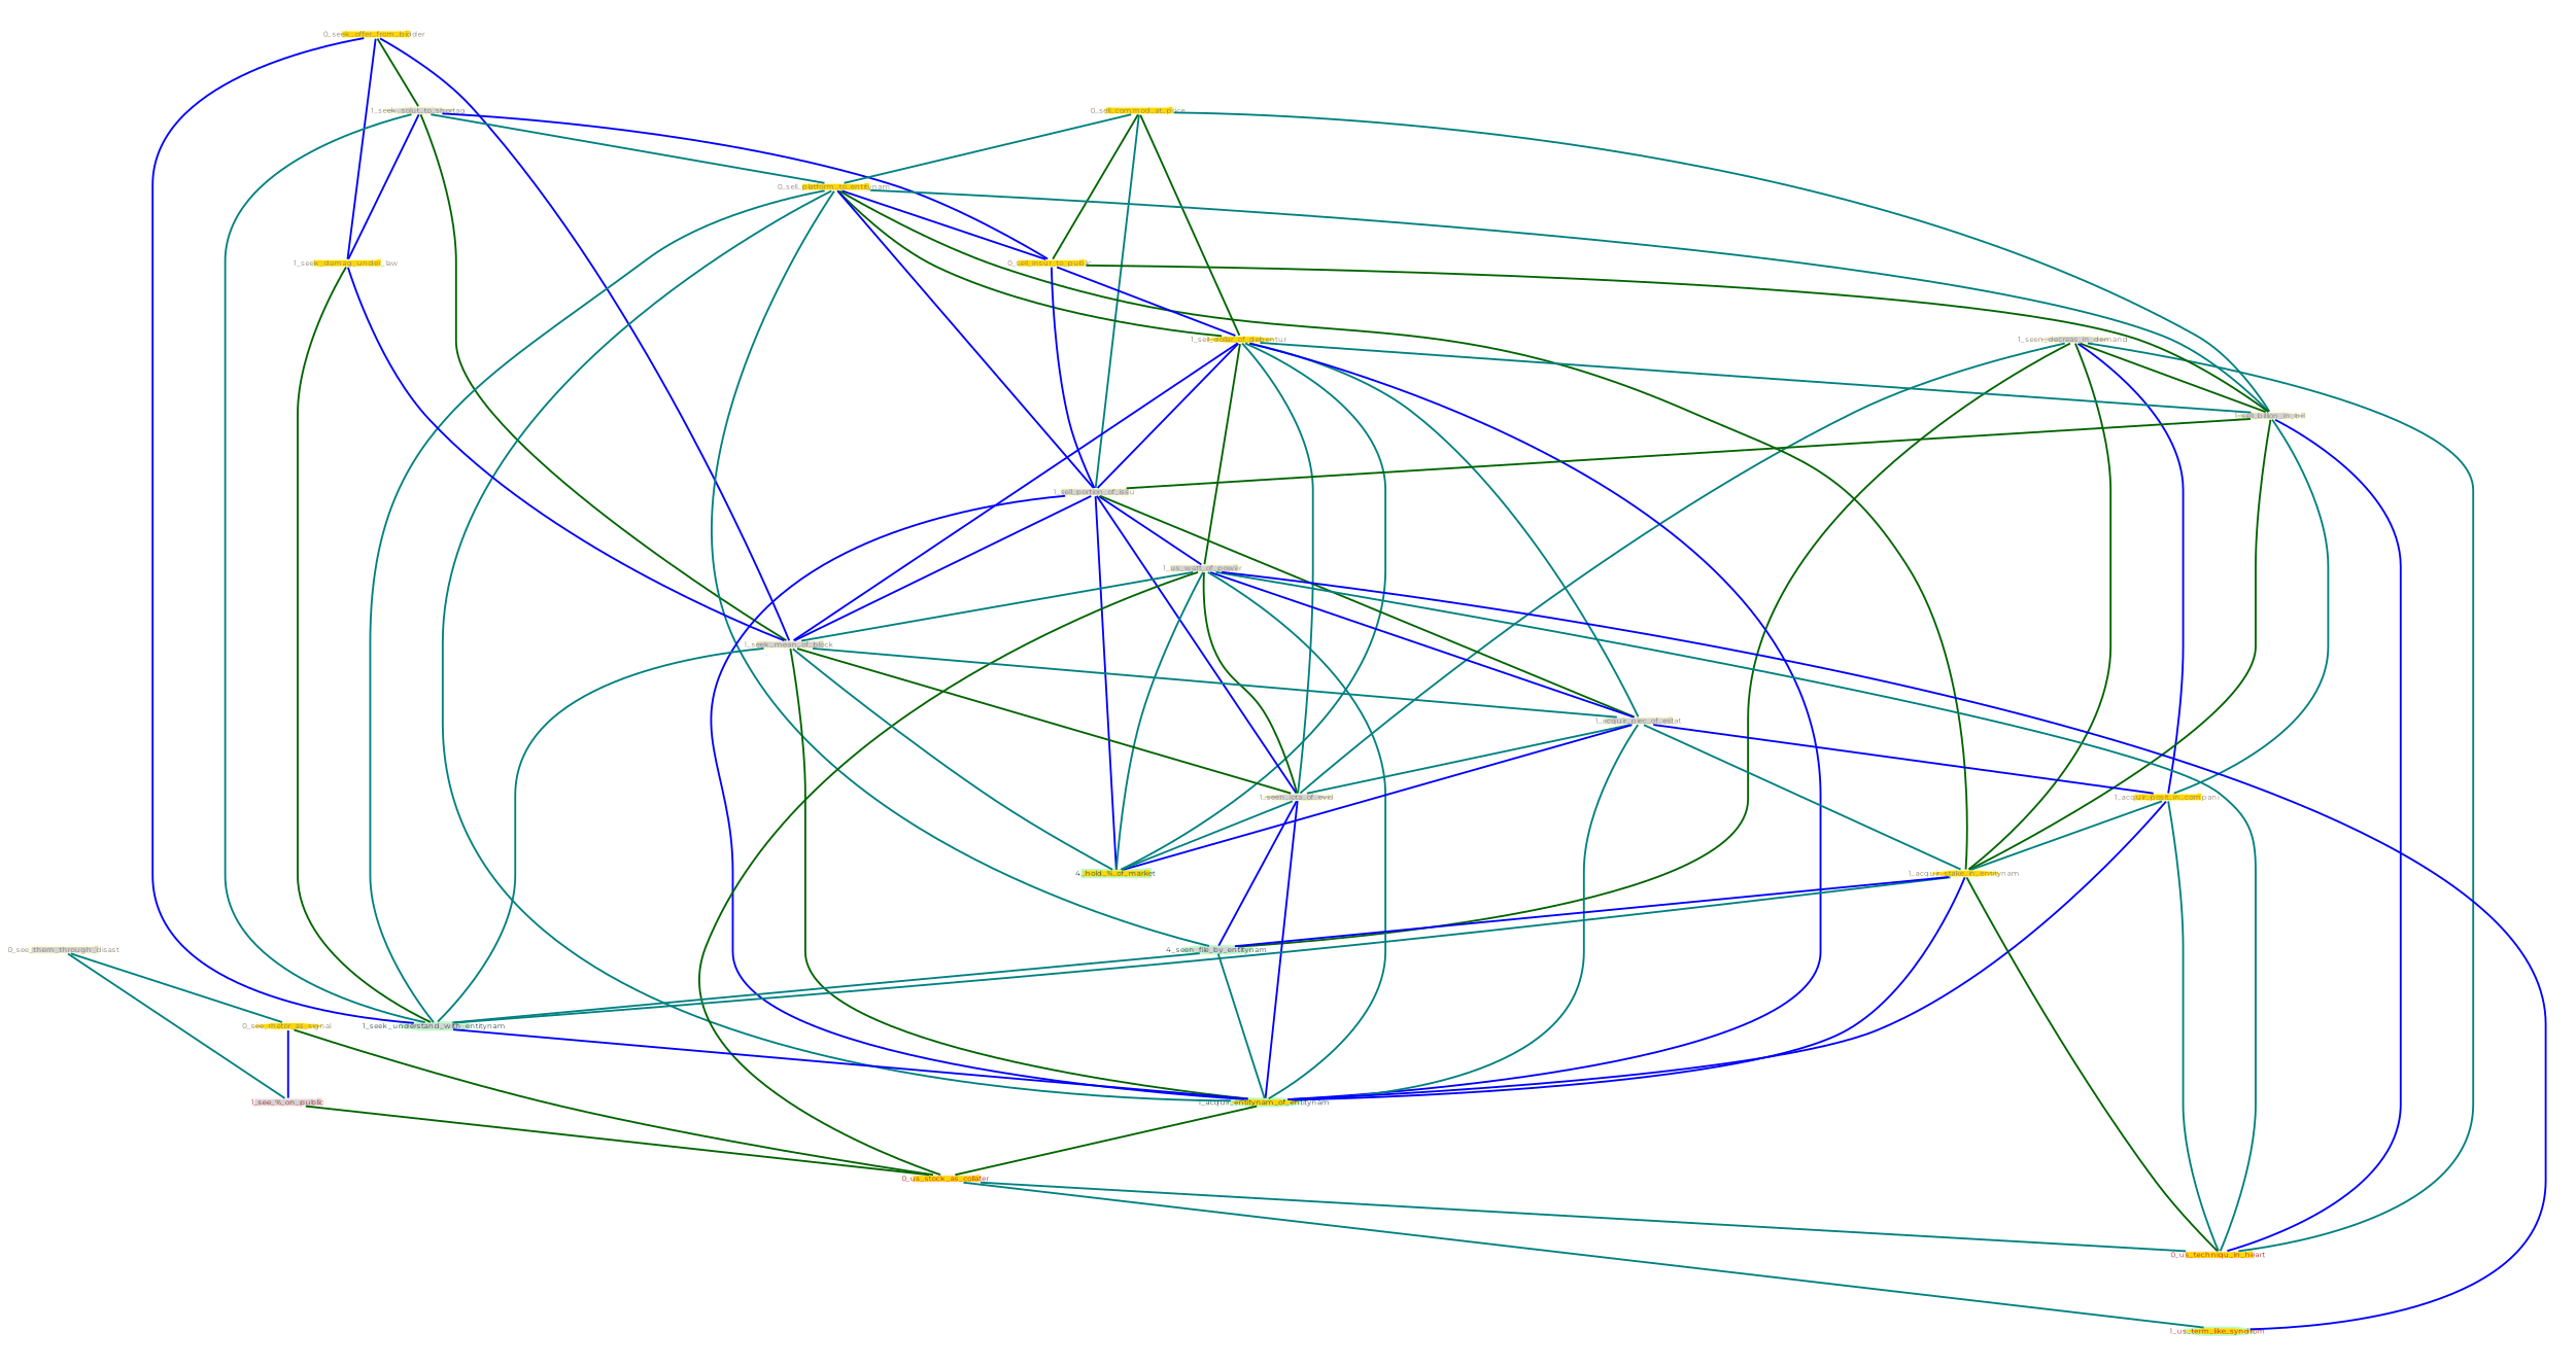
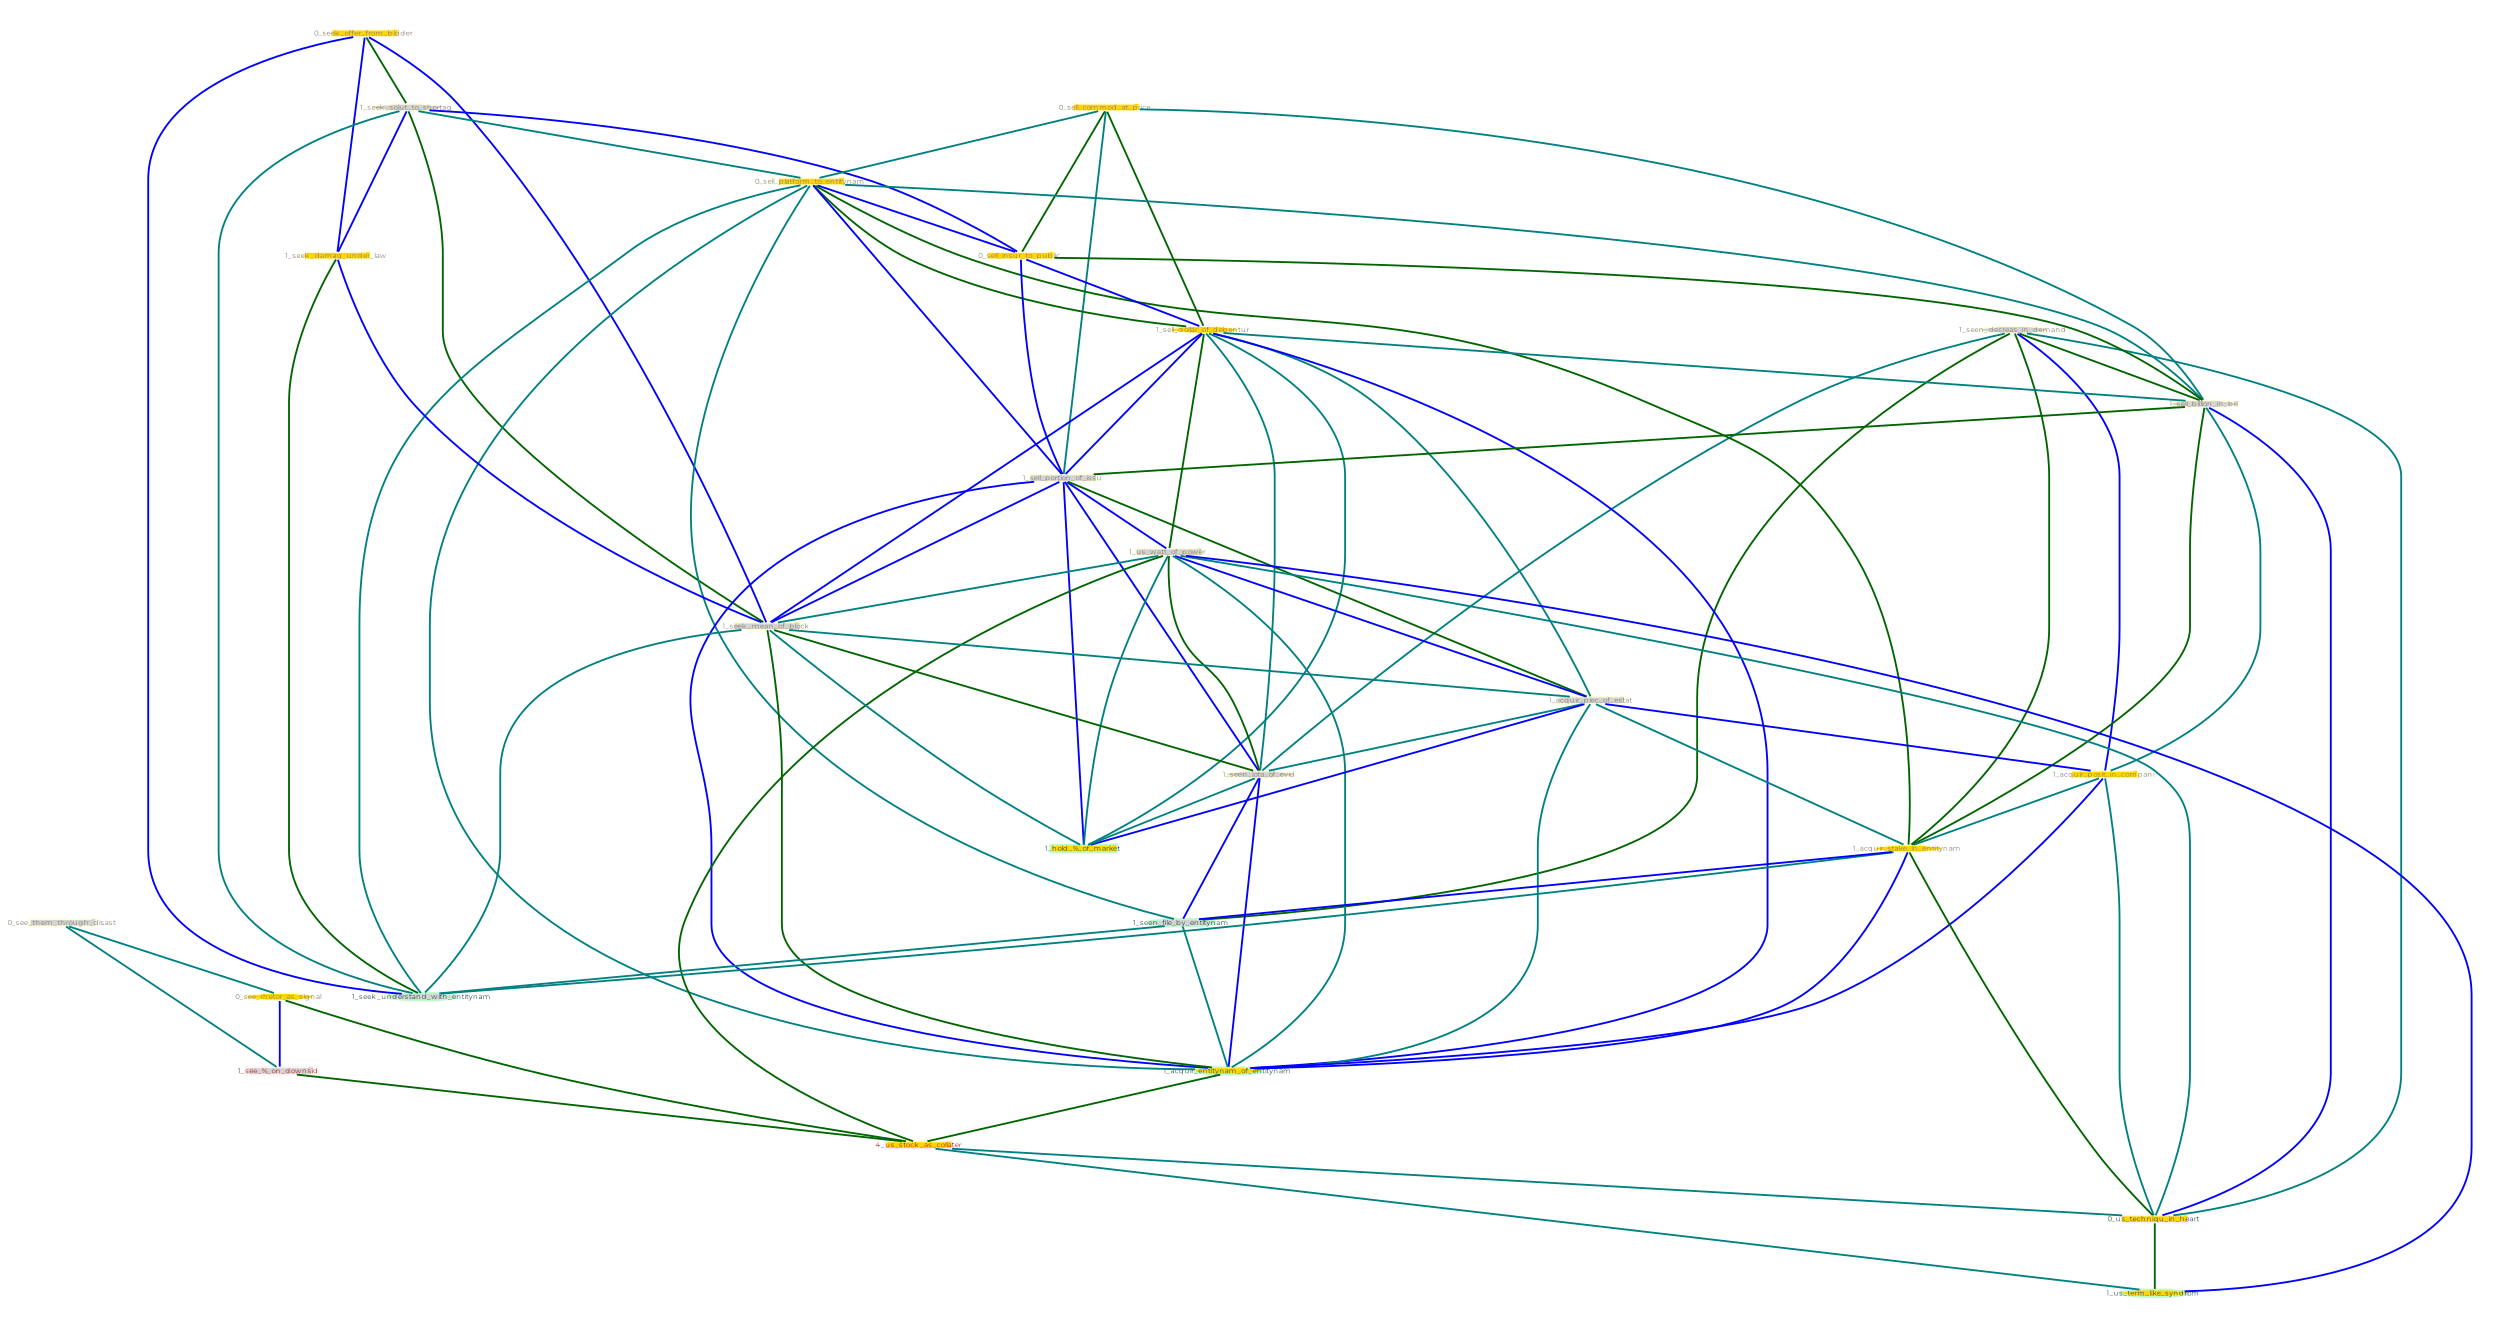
  graph {
    fontname=Montserrat
    node [color="#ffffe0" fillcolor=gold fixedsize=true fontcolor="#8b7d6b" fontname=Montserrat fontsize=4 shape=folder style=filled]
    edge [color=teal fontname=Montserrat w=1]
    "0_seek_offer_from_bidder " [height=.06 width=.5]
    "1_seek_solut_to_shortag " [fillcolor=lightgrey height=.06 shape=octagon width=.5]
    "1_seen_decreas_in_demand " [fillcolor=lightgrey height=.06 shape=octagon width=.5]
    "0_sell_commod_at_price " [height=.06 width=.5]
    "0_see_them_through_disast " [fillcolor=lightgrey height=.06 width=.5]
    "0_sell_platform_to_entitynam " [height=.06 width=.5]
    "0_see_rhetor_as_signal " [height=.06 shape=octagon width=.5]
    "0_sell_insur_to_public " [height=.06 width=.5]
    "1_sell_dollar_of_debentur " [height=.06 shape=octagon width=.5]
    "1_seek_damag_under_law " [height=.06 width=.5]
    "1_sell_billion_in_bill " [fillcolor=lightgrey height=.06 shape=octagon width=.5]
    "1_sell_portion_of_issu " [fillcolor=lightgrey height=.06 width=.5]
    "1_us_watt_of_power " [fillcolor=lightgrey height=.06 width=.5]
    "1_seek_mean_of_block " [fillcolor=lightgrey height=.06 width=.5]
    "1_acquir_piec_of_estat " [fillcolor=lightgrey height=.06 width=.5]
    "1_seen_iota_of_evid " [fillcolor=lightgrey height=.06 shape=octagon width=.5]
    "1_acquir_posit_in_compani " [height=.06 width=.5]
    "1_acquir_stake_in_entitynam " [height=.06 shape=octagon width=.5]
-   "0_us_stock_as_collater " [color="#fff0f5" fontcolor="#b22222" height=.06 width=.5]
-   "0_us_techniqu_in_heart " [color="#fff0f5" fontcolor="#b22222" height=.06 width=.5]
-   "1_see_%_on_downsid " [color="#fff0f5" fillcolor=lightgrey fontcolor="#b22222" height=.06 width=.5 label="1_see_%_on_public"]
+   "0_us_stock_as_collater " [color="#fff0f5" fontcolor="#b22222" height=.06 width=.5 label="4_us_stock_as_collater"]
+   "0_us_techniqu_in_heart " [color="#fff0f5" fontcolor="#2f4f4f" height=.06 width=.5]
+   "1_see_%_on_downsid " [color="#fff0f5" fillcolor=lightgrey fontcolor="#b22222" height=.06 width=.5]
    "1_seek_understand_with_entitynam " [color="#BDFCC9" fillcolor=lightgrey fontcolor="#2f4f4f" height=.06 shape=octagon width=.5]
-   "1_seen_file_by_entitynam " [color="#BDFCC9" fillcolor=lightgrey fontcolor="#2f4f4f" height=.06 shape=octagon width=.5 label="4_seen_file_by_entitynam"]
+   "1_seen_file_by_entitynam " [color="#BDFCC9" fillcolor=lightgrey fontcolor="#2f4f4f" height=.06 shape=octagon width=.5]
    "1_acquir_entitynam_of_entitynam " [color="#BDFCC9" fontcolor="#2f4f4f" height=.06 shape=octagon width=.5]
-   "1_hold_%_of_market " [color="#BDFCC9" fontcolor="#2f4f4f" height=.06 width=.5 label="4_hold_%_of_market"]
-   "1_us_term_like_syndrom " [color="#BDFCC9" fontcolor="#b22222" height=.06 shape=octagon width=.5]
+   "1_hold_%_of_market " [color="#BDFCC9" fontcolor="#2f4f4f" height=.06 width=.5]
+   "1_us_term_like_syndrom " [color="#BDFCC9" fontcolor="#2f4f4f" height=.06 shape=octagon width=.5]
    subgraph sub_1 {
      "0_seek_offer_from_bidder "
      "1_seek_solut_to_shortag "
      "1_seen_decreas_in_demand "
      "0_sell_commod_at_price "
      "0_see_them_through_disast "
      "0_sell_platform_to_entitynam "
      "0_see_rhetor_as_signal "
      "0_sell_insur_to_public "
      "1_sell_dollar_of_debentur "
      "1_seek_damag_under_law "
      "1_sell_billion_in_bill "
      "1_sell_portion_of_issu "
      "1_us_watt_of_power "
      "1_seek_mean_of_block "
      "1_acquir_piec_of_estat "
      "1_seen_iota_of_evid "
      "1_acquir_posit_in_compani "
      "1_acquir_stake_in_entitynam "
    }
    subgraph sub_2 {
      "0_us_stock_as_collater "
      "0_us_techniqu_in_heart "
      "1_see_%_on_downsid "
    }
    "0_seek_offer_from_bidder " -- "1_seek_solut_to_shortag " [color=darkgreen]
    "0_seek_offer_from_bidder " -- "1_seek_damag_under_law " [color=blue]
    "0_seek_offer_from_bidder " -- "1_seek_mean_of_block " [color=blue]
    "0_seek_offer_from_bidder " -- "1_seek_understand_with_entitynam " [color=blue]
    "1_seek_solut_to_shortag " -- "0_sell_platform_to_entitynam "
    "1_seek_solut_to_shortag " -- "0_sell_insur_to_public " [color=blue]
    "1_seek_solut_to_shortag " -- "1_seek_damag_under_law " [color=blue]
    "1_seek_solut_to_shortag " -- "1_seek_mean_of_block " [color=darkgreen]
    "1_seek_solut_to_shortag " -- "1_seek_understand_with_entitynam "
    "1_seen_decreas_in_demand " -- "1_sell_billion_in_bill " [color=darkgreen]
    "1_seen_decreas_in_demand " -- "1_seen_iota_of_evid "
    "1_seen_decreas_in_demand " -- "1_acquir_posit_in_compani " [color=blue]
    "1_seen_decreas_in_demand " -- "1_acquir_stake_in_entitynam " [color=darkgreen]
    "1_seen_decreas_in_demand " -- "0_us_techniqu_in_heart "
    "1_seen_decreas_in_demand " -- "1_seen_file_by_entitynam " [color=darkgreen]
    "0_sell_commod_at_price " -- "0_sell_platform_to_entitynam "
    "0_sell_commod_at_price " -- "0_sell_insur_to_public " [color=darkgreen]
    "0_sell_commod_at_price " -- "1_sell_dollar_of_debentur " [color=darkgreen]
    "0_sell_commod_at_price " -- "1_sell_billion_in_bill "
    "0_sell_commod_at_price " -- "1_sell_portion_of_issu "
    "0_see_them_through_disast " -- "0_see_rhetor_as_signal "
    "0_see_them_through_disast " -- "1_see_%_on_downsid "
    "0_sell_platform_to_entitynam " -- "0_sell_insur_to_public " [color=blue w=2]
    "0_sell_platform_to_entitynam " -- "1_sell_dollar_of_debentur " [color=darkgreen]
    "0_sell_platform_to_entitynam " -- "1_sell_billion_in_bill "
    "0_sell_platform_to_entitynam " -- "1_sell_portion_of_issu " [color=blue]
    "0_sell_platform_to_entitynam " -- "1_acquir_stake_in_entitynam " [color=darkgreen]
    "0_sell_platform_to_entitynam " -- "1_seek_understand_with_entitynam "
    "0_sell_platform_to_entitynam " -- "1_seen_file_by_entitynam "
    "0_sell_platform_to_entitynam " -- "1_acquir_entitynam_of_entitynam "
    "0_see_rhetor_as_signal " -- "0_us_stock_as_collater " [color=darkgreen]
    "0_see_rhetor_as_signal " -- "1_see_%_on_downsid " [color=blue]
    "0_sell_insur_to_public " -- "1_sell_dollar_of_debentur " [color=blue]
    "0_sell_insur_to_public " -- "1_sell_billion_in_bill " [color=darkgreen]
    "0_sell_insur_to_public " -- "1_sell_portion_of_issu " [color=blue]
    "1_sell_dollar_of_debentur " -- "1_sell_billion_in_bill "
    "1_sell_dollar_of_debentur " -- "1_sell_portion_of_issu " [color=blue w=2]
    "1_sell_dollar_of_debentur " -- "1_us_watt_of_power " [color=darkgreen]
    "1_sell_dollar_of_debentur " -- "1_seek_mean_of_block " [color=blue]
    "1_sell_dollar_of_debentur " -- "1_acquir_piec_of_estat "
    "1_sell_dollar_of_debentur " -- "1_seen_iota_of_evid "
    "1_sell_dollar_of_debentur " -- "1_acquir_entitynam_of_entitynam " [color=blue]
    "1_sell_dollar_of_debentur " -- "1_hold_%_of_market "
    "1_seek_damag_under_law " -- "1_seek_mean_of_block " [color=blue]
    "1_seek_damag_under_law " -- "1_seek_understand_with_entitynam " [color=darkgreen]
    "1_sell_billion_in_bill " -- "1_sell_portion_of_issu " [color=darkgreen]
    "1_sell_billion_in_bill " -- "1_acquir_posit_in_compani "
    "1_sell_billion_in_bill " -- "1_acquir_stake_in_entitynam " [color=darkgreen]
    "1_sell_billion_in_bill " -- "0_us_techniqu_in_heart " [color=blue]
    "1_sell_portion_of_issu " -- "1_us_watt_of_power " [color=blue]
    "1_sell_portion_of_issu " -- "1_seek_mean_of_block " [color=blue]
    "1_sell_portion_of_issu " -- "1_acquir_piec_of_estat " [color=darkgreen]
    "1_sell_portion_of_issu " -- "1_seen_iota_of_evid " [color=blue]
    "1_sell_portion_of_issu " -- "1_acquir_entitynam_of_entitynam " [color=blue]
    "1_sell_portion_of_issu " -- "1_hold_%_of_market " [color=blue]
    "1_us_watt_of_power " -- "1_seek_mean_of_block "
    "1_us_watt_of_power " -- "1_acquir_piec_of_estat " [color=blue]
    "1_us_watt_of_power " -- "1_seen_iota_of_evid " [color=darkgreen]
    "1_us_watt_of_power " -- "0_us_stock_as_collater " [color=darkgreen]
    "1_us_watt_of_power " -- "0_us_techniqu_in_heart "
    "1_us_watt_of_power " -- "1_acquir_entitynam_of_entitynam "
    "1_us_watt_of_power " -- "1_hold_%_of_market "
    "1_us_watt_of_power " -- "1_us_term_like_syndrom " [color=blue]
    "1_seek_mean_of_block " -- "1_acquir_piec_of_estat "
    "1_seek_mean_of_block " -- "1_seen_iota_of_evid " [color=darkgreen]
    "1_seek_mean_of_block " -- "1_seek_understand_with_entitynam "
    "1_seek_mean_of_block " -- "1_acquir_entitynam_of_entitynam " [color=darkgreen]
    "1_seek_mean_of_block " -- "1_hold_%_of_market "
    "1_acquir_piec_of_estat " -- "1_seen_iota_of_evid "
    "1_acquir_piec_of_estat " -- "1_acquir_posit_in_compani " [color=blue]
    "1_acquir_piec_of_estat " -- "1_acquir_stake_in_entitynam "
    "1_acquir_piec_of_estat " -- "1_acquir_entitynam_of_entitynam " [w=2]
    "1_acquir_piec_of_estat " -- "1_hold_%_of_market " [color=blue]
    "1_seen_iota_of_evid " -- "1_seen_file_by_entitynam " [color=blue]
    "1_seen_iota_of_evid " -- "1_acquir_entitynam_of_entitynam " [color=blue]
    "1_seen_iota_of_evid " -- "1_hold_%_of_market "
    "1_acquir_posit_in_compani " -- "1_acquir_stake_in_entitynam " [w=2]
    "1_acquir_posit_in_compani " -- "0_us_techniqu_in_heart "
    "1_acquir_posit_in_compani " -- "1_acquir_entitynam_of_entitynam " [color=blue]
    "1_acquir_stake_in_entitynam " -- "0_us_techniqu_in_heart " [color=darkgreen]
    "1_acquir_stake_in_entitynam " -- "1_seek_understand_with_entitynam "
    "1_acquir_stake_in_entitynam " -- "1_seen_file_by_entitynam " [color=blue]
    "1_acquir_stake_in_entitynam " -- "1_acquir_entitynam_of_entitynam " [color=blue w=2]
    "0_us_stock_as_collater " -- "0_us_techniqu_in_heart "
    "0_us_stock_as_collater " -- "1_us_term_like_syndrom "
+   "0_us_techniqu_in_heart " -- "1_us_term_like_syndrom " [color=darkgreen]
    "1_see_%_on_downsid " -- "0_us_stock_as_collater " [color=darkgreen]
-   "1_seek_understand_with_entitynam " -- "1_acquir_entitynam_of_entitynam " [color=blue]
    "1_seen_file_by_entitynam " -- "1_seek_understand_with_entitynam "
    "1_seen_file_by_entitynam " -- "1_acquir_entitynam_of_entitynam "
    "1_acquir_entitynam_of_entitynam " -- "0_us_stock_as_collater " [color=darkgreen]
  }
